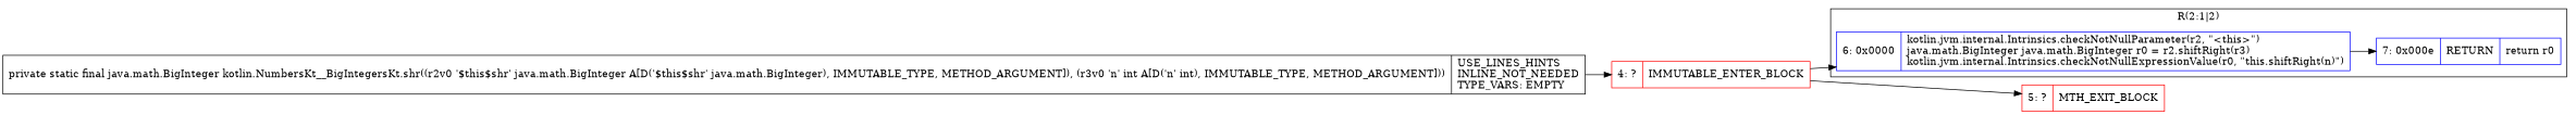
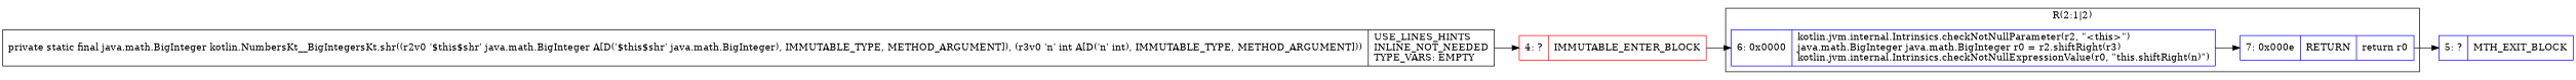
  digraph {
    rankdir=LR
    node [color=blue shape=record]
    n1 [label="{6\:\ 0x0000|kotlin.jvm.internal.Intrinsics.checkNotNullParameter(r2, \"\<this\>\")\ljava.math.BigInteger java.math.BigInteger r0 = r2.shiftRight(r3)\lkotlin.jvm.internal.Intrinsics.checkNotNullExpressionValue(r0, \"this.shiftRight(n)\")\l}"]
    n2 [label="{7\:\ 0x000e|RETURN\l|return r0\l}"]
-   n3 [color=red label="{5\:\ ?|MTH_EXIT_BLOCK\l}"]
+   n3 [label="{5\:\ ?|MTH_EXIT_BLOCK\l}"]
    n4 [color=red label="{4\:\ ?|IMMUTABLE_ENTER_BLOCK\l}"]
    n5 [label="{private static final java.math.BigInteger kotlin.NumbersKt__BigIntegersKt.shr((r2v0 '$this$shr' java.math.BigInteger A[D('$this$shr' java.math.BigInteger), IMMUTABLE_TYPE, METHOD_ARGUMENT]), (r3v0 'n' int A[D('n' int), IMMUTABLE_TYPE, METHOD_ARGUMENT]))  | USE_LINES_HINTS\lINLINE_NOT_NEEDED\lTYPE_VARS: EMPTY\l}" color=""]
    subgraph cluster_1 {
      label="R(2:1|2)"
      n1
      n2
    }
    n1 -> n2
-   n4 -> n3
+   n2 -> n3
    n4 -> n1
    n5 -> n4
  }
